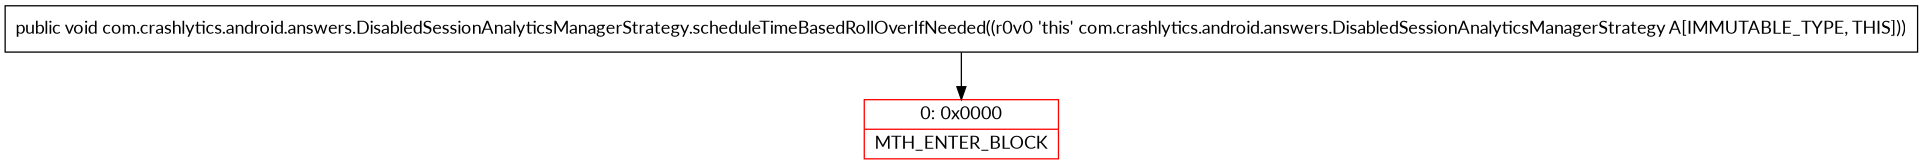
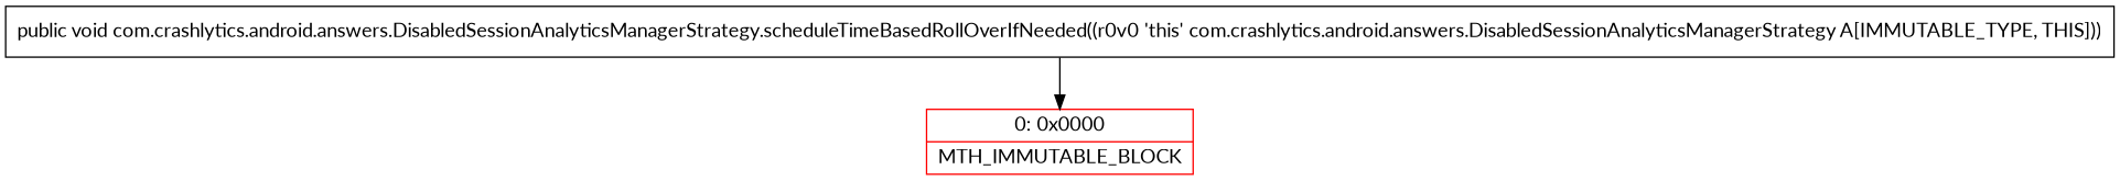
  digraph {
    fontname=Lato
    node [shape=record fontname=Lato]
-   n1 [color=red label="{0\:\ 0x0000|MTH_ENTER_BLOCK\l}"]
+   n1 [color=red label="{0\:\ 0x0000|MTH_IMMUTABLE_BLOCK\l}"]
    n2 [label="{public void com.crashlytics.android.answers.DisabledSessionAnalyticsManagerStrategy.scheduleTimeBasedRollOverIfNeeded((r0v0 'this' com.crashlytics.android.answers.DisabledSessionAnalyticsManagerStrategy A[IMMUTABLE_TYPE, THIS])) }"]
    subgraph cluster_1 {
      label="R(0)"
    }
    n2 -> n1 [fontname=Lato]
  }
